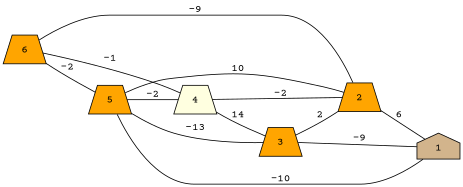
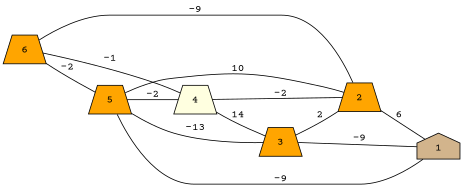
  graph {
    fontname="Courier Prime"
    rankdir=LR
    node [fillcolor=orange fontname="Courier Prime" shape=trapezium style=filled]
    edge [fontname="Courier Prime"]
    6
    2
    4 [fillcolor=lightyellow]
    5
    1 [fillcolor=tan shape=house]
    3
    6 -- 2 [label=-9]
    6 -- 4 [label=-1]
    6 -- 5 [label=-2]
    2 -- 1 [label=6]
    4 -- 2 [label=-2]
    4 -- 3 [label=14]
    5 -- 2 [label=10]
    5 -- 4 [label=-2]
-   5 -- 1 [label=-10]
+   5 -- 1 [label=-9]
    5 -- 3 [label=-13]
    3 -- 2 [label=2]
    3 -- 1 [label=-9]
  }
